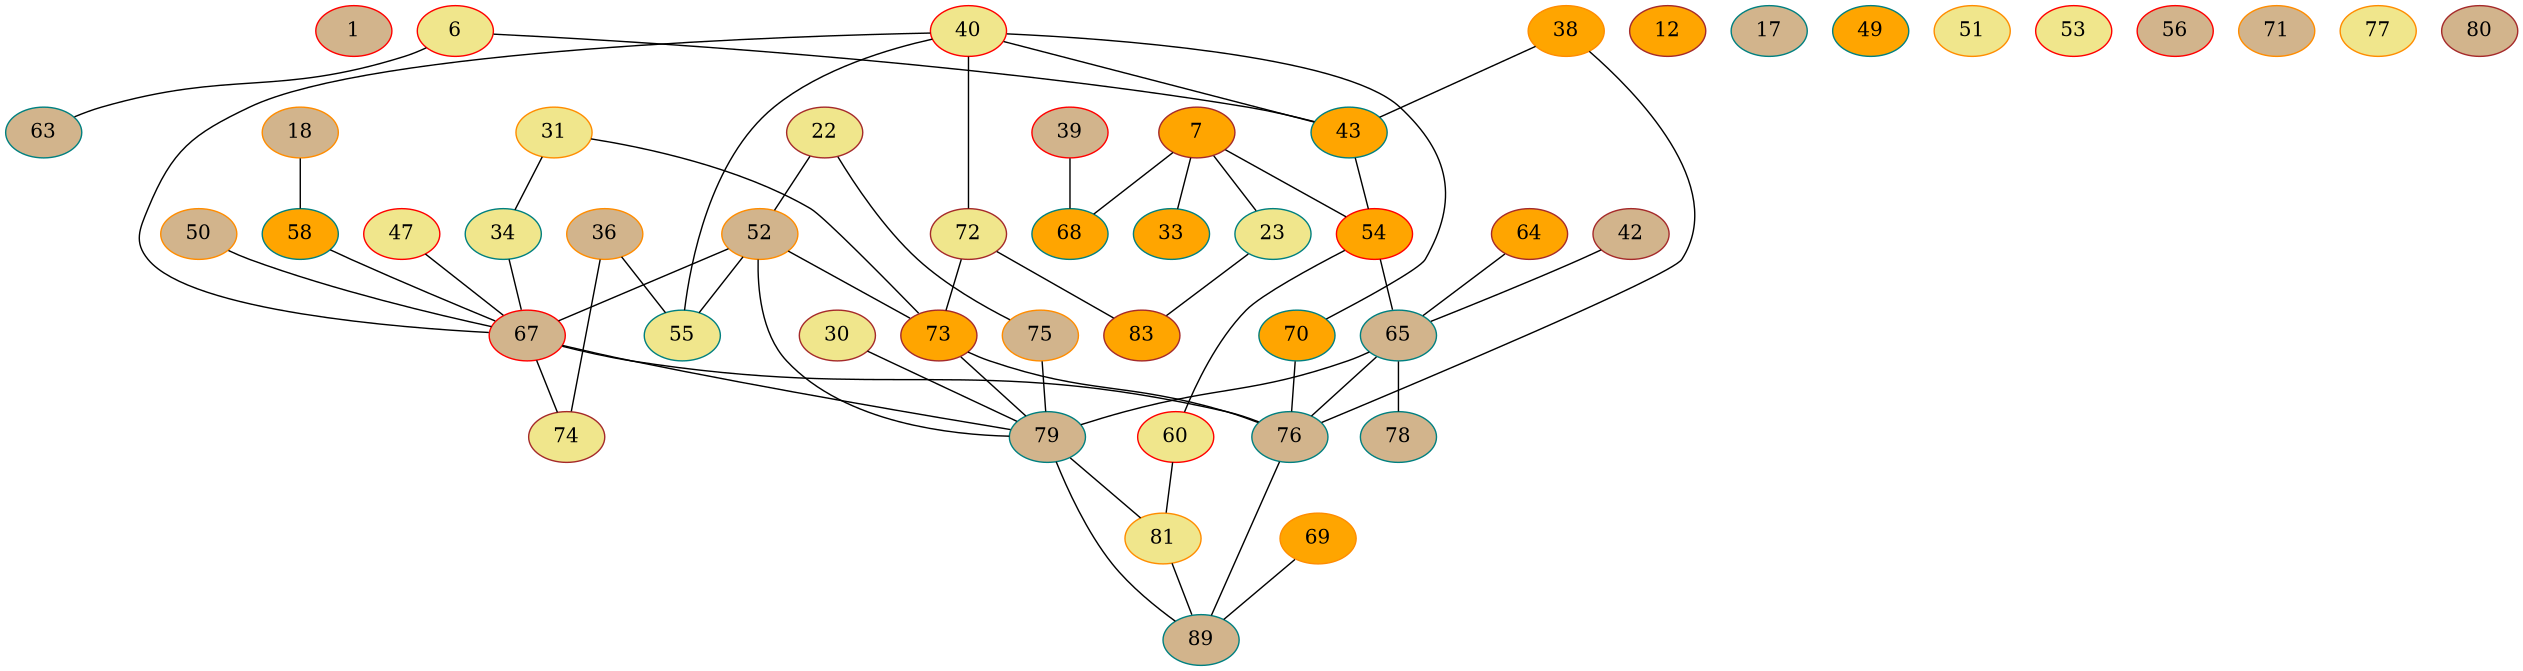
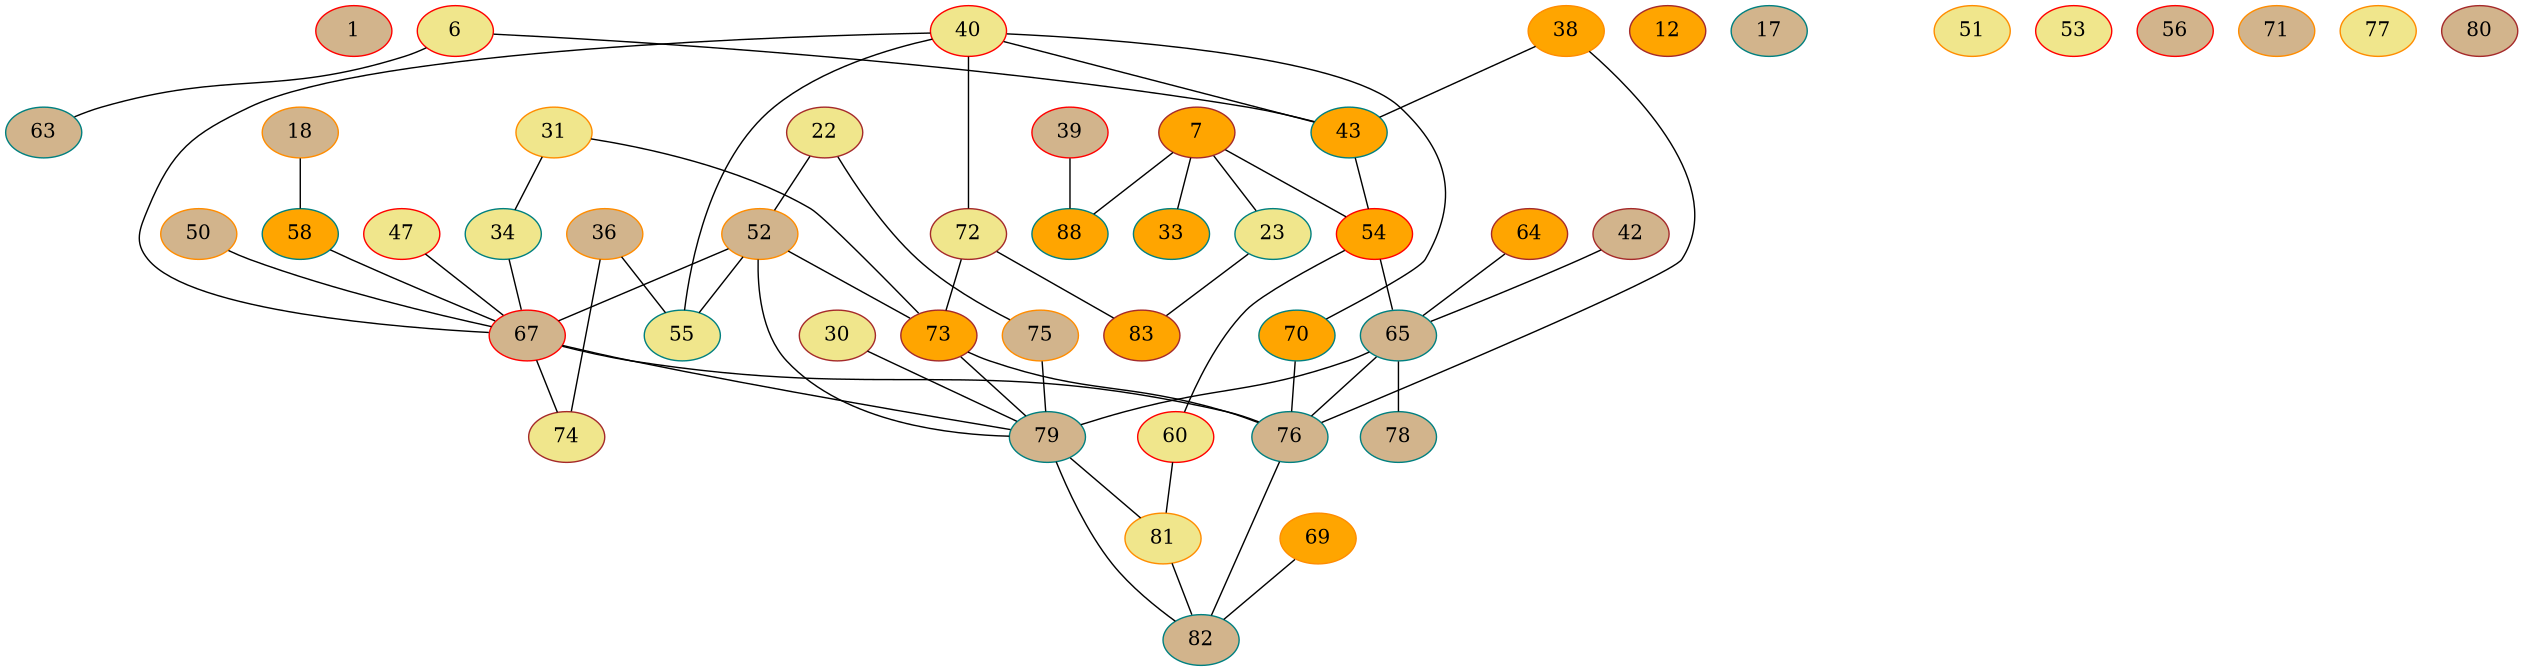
  graph {
    node [color=teal fillcolor=tan style=filled]
    1 [color=red]
    6 [color=red fillcolor=khaki]
    43 [fillcolor=orange]
    63
    54 [color=red fillcolor=orange]
    7 [color=brown fillcolor=orange]
    23 [fillcolor=khaki]
    33 [fillcolor=orange]
-   68 [fillcolor=orange]
+   68 [fillcolor=orange label=88]
    83 [color=brown fillcolor=orange]
    65 [super="+2+27+37"]
    60 [color=red fillcolor=khaki]
    12 [color=brown fillcolor=orange]
    17
    18 [color=darkorange]
    58 [fillcolor=orange]
    67 [color=red super="+11+62"]
    52 [color=darkorange super="+24+41"]
    79 [super="+3+61+59"]
    73 [color=brown fillcolor=orange super="+14+45"]
    55 [fillcolor=khaki super="+16"]
    22 [color=brown fillcolor=khaki]
    75 [color=darkorange]
    81 [color=darkorange fillcolor=khaki]
-   82 [super="+44" label=89]
+   82 [super="+44"]
    30 [color=brown fillcolor=khaki]
    31 [color=darkorange fillcolor=khaki]
    34 [fillcolor=khaki]
    76 [super="+46+66"]
    74 [color=brown fillcolor=khaki super="+10"]
    36 [color=darkorange]
    38 [color=darkorange fillcolor=orange]
    39 [color=red]
    40 [color=red fillcolor=khaki super="+20+32"]
    70 [fillcolor=orange]
    72 [color=brown fillcolor=khaki super="+19"]
    78
    42 [color=brown]
    47 [color=red fillcolor=khaki]
-   49 [fillcolor=orange]
    50 [color=darkorange]
    51 [color=darkorange fillcolor=khaki]
    53 [color=red fillcolor=khaki]
    56 [color=red]
    64 [color=brown fillcolor=orange]
    69 [color=darkorange fillcolor=orange]
    71 [color=darkorange]
    77 [color=darkorange fillcolor=khaki]
    80 [color=brown]
    6 -- 43
    6 -- 63
    43 -- 54
    54 -- 65
    54 -- 60
    7 -- 54
    7 -- 23
    7 -- 33
    7 -- 68
    23 -- 83
    65 -- 79 [weight=3]
    65 -- 76 [weight=2]
    65 -- 78
    60 -- 81
    18 -- 58
    58 -- 67
    67 -- 79
    67 -- 76 [weight=2]
    67 -- 74 [weight=2]
    52 -- 67
    52 -- 79
    52 -- 73 [weight=3]
    52 -- 55
    79 -- 81
    79 -- 82
    73 -- 79
    73 -- 76
    22 -- 52
    22 -- 75
    75 -- 79
    81 -- 82
    30 -- 79
    31 -- 73
    31 -- 34
    34 -- 67
    76 -- 82
    36 -- 55
    36 -- 74 [weight=2]
    38 -- 43
    38 -- 76
    39 -- 68
    40 -- 43
    40 -- 67
    40 -- 55
    40 -- 70
    40 -- 72
    70 -- 76
    72 -- 83
    72 -- 73 [weight=3]
    42 -- 65
    47 -- 67
    50 -- 67
    64 -- 65
    69 -- 82
  }
